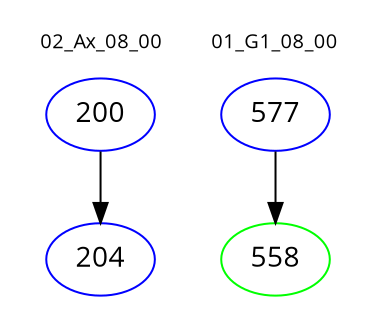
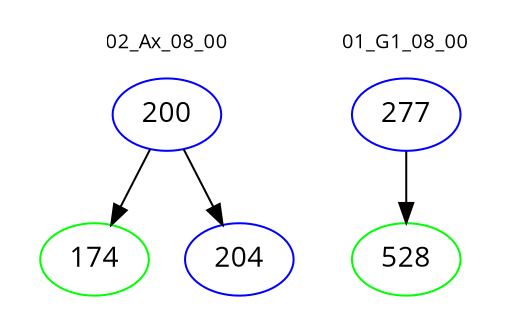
  digraph {
    fontname="Open Sans"
    node [color=blue fontname="Open Sans"]
    edge [color=black fontname="Open Sans"]
    n1 [label=200]
+   n2 [color=green label=174]
    n3 [label=204]
-   n4 [label=577]
-   n5 [color=green label=558]
+   n4 [label=277]
+   n5 [color=green label=528]
    subgraph cluster_1 {
      color=white
      fontsize=10
      label="02_Ax_08_00"
      n1
+     n2
      n3
    }
    subgraph cluster_2 {
      color=white
      fontsize=10
      label="01_G1_08_00"
      n4
      n5
    }
+   n1 -> n2
    n1 -> n3
    n4 -> n5
  }
